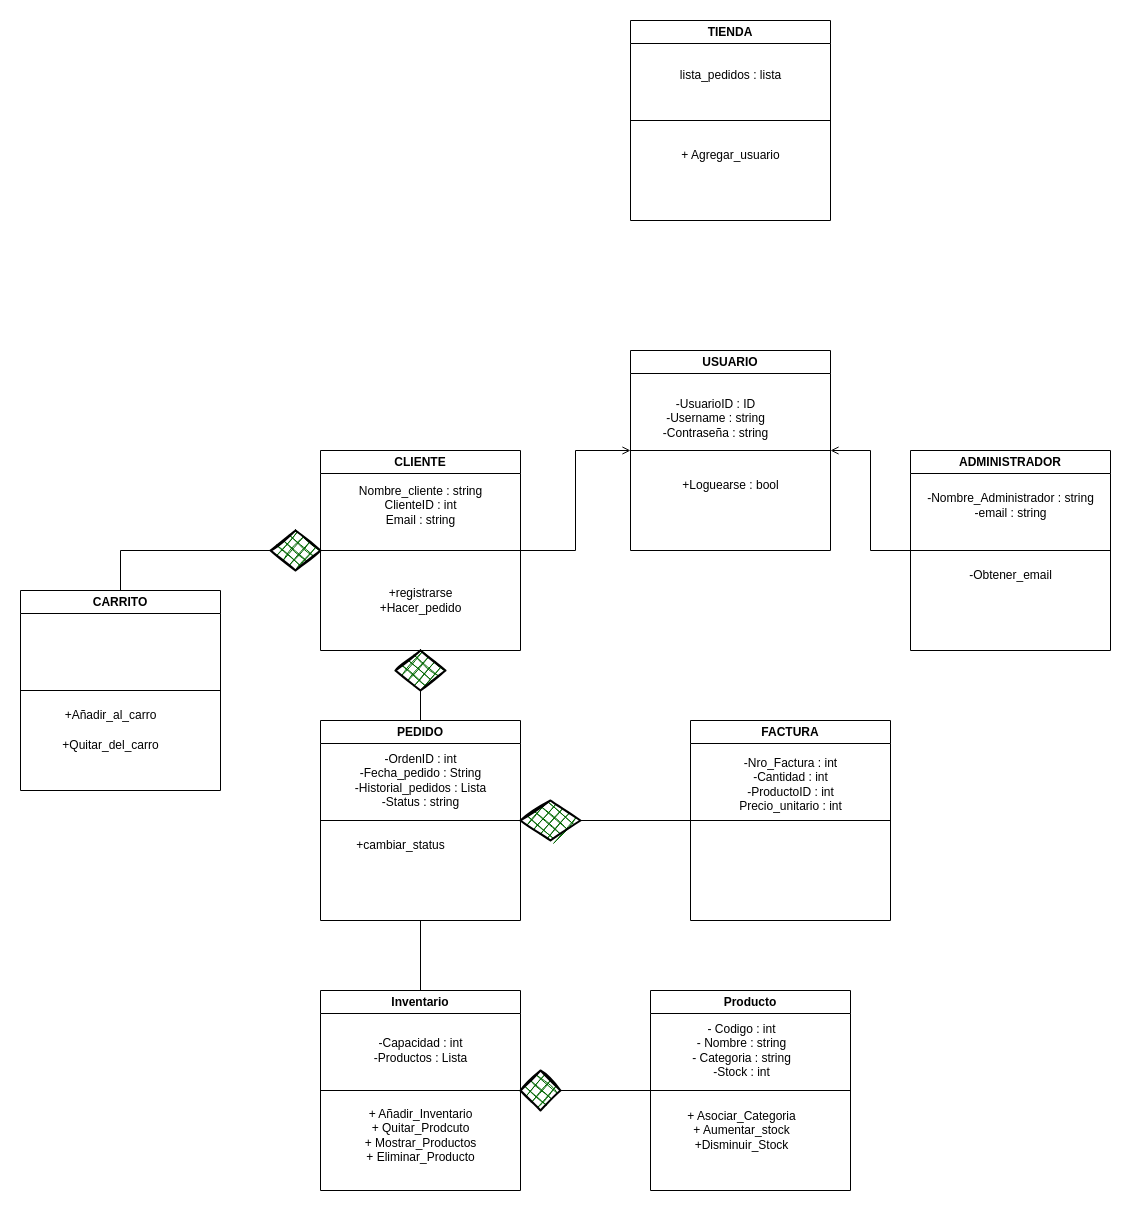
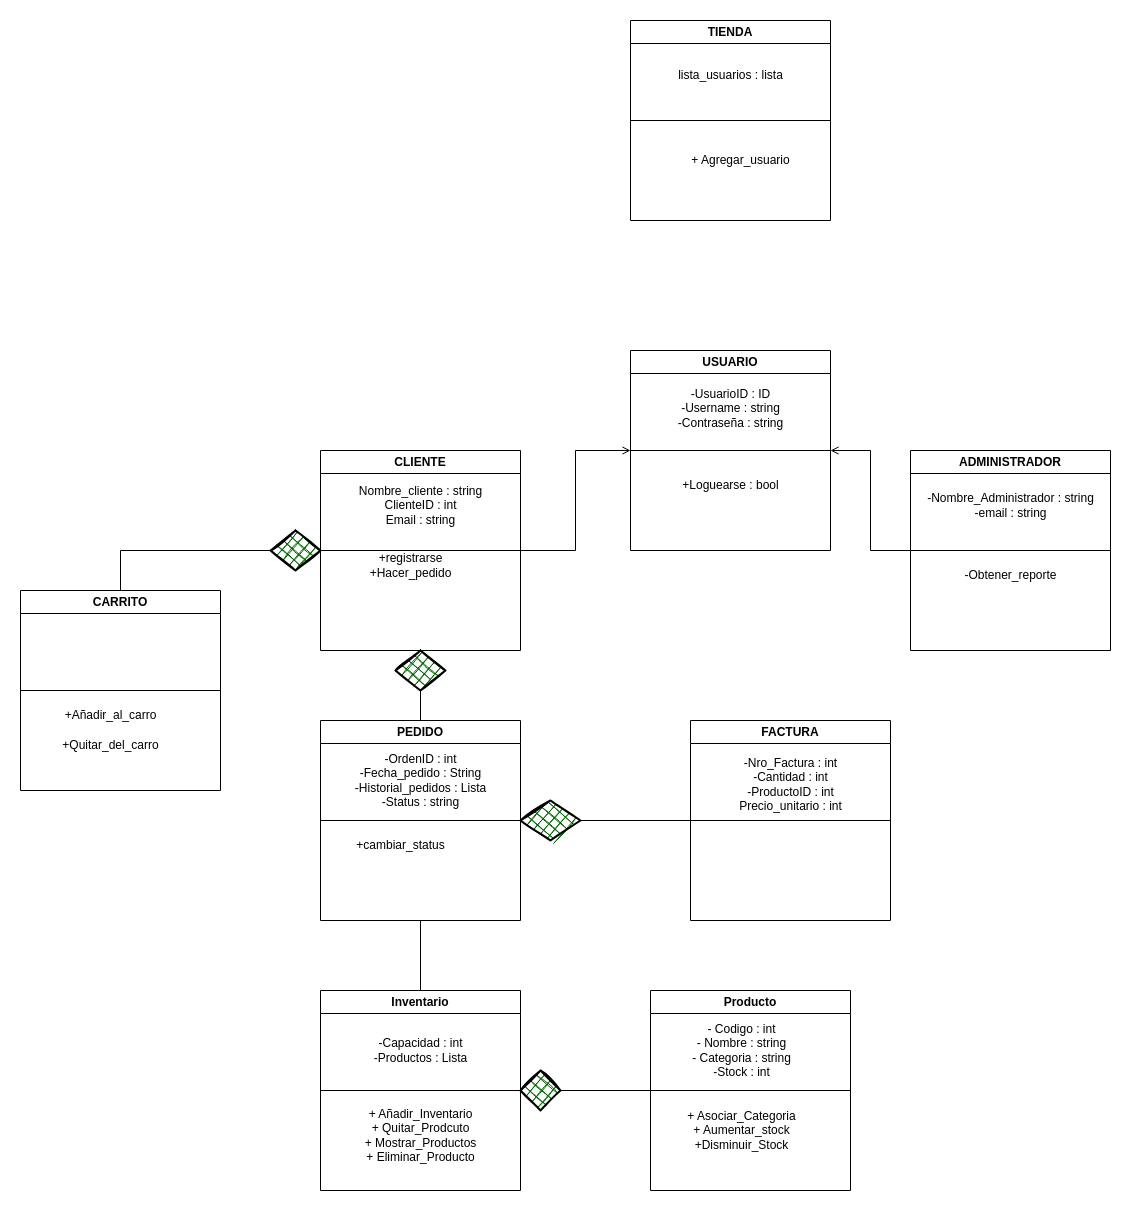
  <mxCell id="0" />
  <mxCell id="1" parent="0" />
  <mxCell id="2" value="Inventario" style="swimlane;whiteSpace=wrap;html=1;" parent="1" vertex="1"><mxGeometry x="320" y="990" width="200" height="200" as="geometry" /></mxCell>
  <mxCell id="3" value="+ Añadir_Inventario&lt;div&gt;+ Quitar_Prodcuto&lt;/div&gt;&lt;div&gt;+ Mostrar_Productos&lt;/div&gt;&lt;div&gt;+ Eliminar_Producto&lt;/div&gt;" style="text;html=1;align=center;verticalAlign=middle;resizable=0;points=[];autosize=1;strokeColor=none;fillColor=none;" parent="2" vertex="1"><mxGeometry x="30" y="110" width="140" height="70" as="geometry" /></mxCell>
  <mxCell id="4" value="-Capacidad : int&lt;div&gt;-Productos : Lista&lt;/div&gt;" style="text;html=1;align=center;verticalAlign=middle;resizable=0;points=[];autosize=1;strokeColor=none;fillColor=none;" parent="2" vertex="1"><mxGeometry x="40" y="40" width="120" height="40" as="geometry" /></mxCell>
  <mxCell id="5" value="" style="endArrow=none;html=1;rounded=0;exitX=0;exitY=0.5;exitDx=0;exitDy=0;" parent="1" source="2" edge="1"><mxGeometry width="50" height="50" relative="1" as="geometry"><mxPoint x="660" y="1260" as="sourcePoint" /><mxPoint x="520" y="1090" as="targetPoint" /></mxGeometry></mxCell>
  <mxCell id="6" value="Producto" style="swimlane;whiteSpace=wrap;html=1;" parent="1" vertex="1"><mxGeometry x="650" y="990" width="200" height="200" as="geometry" /></mxCell>
  <mxCell id="7" value="- Codigo : int&lt;div&gt;- Nombre : string&lt;/div&gt;&lt;div&gt;- Categoria : string&lt;/div&gt;&lt;div&gt;-Stock : int&lt;/div&gt;" style="text;html=1;align=center;verticalAlign=middle;resizable=0;points=[];autosize=1;strokeColor=none;fillColor=none;" parent="6" vertex="1"><mxGeometry x="31" y="25" width="120" height="70" as="geometry" /></mxCell>
  <mxCell id="8" value="+ Asociar_Categoria&lt;div&gt;+ Aumentar_stock&lt;/div&gt;&lt;div&gt;+Disminuir_Stock&lt;/div&gt;" style="text;html=1;align=center;verticalAlign=middle;resizable=0;points=[];autosize=1;strokeColor=none;fillColor=none;" parent="6" vertex="1"><mxGeometry x="26" y="110" width="130" height="60" as="geometry" /></mxCell>
  <mxCell id="9" value="" style="endArrow=none;html=1;rounded=0;entryX=1;entryY=0.5;entryDx=0;entryDy=0;exitX=0;exitY=0.5;exitDx=0;exitDy=0;" parent="1" source="6" target="6" edge="1"><mxGeometry width="50" height="50" relative="1" as="geometry"><mxPoint x="580" y="1240" as="sourcePoint" /><mxPoint x="710" y="1210" as="targetPoint" /></mxGeometry></mxCell>
  <mxCell id="10" value="" style="rhombus;whiteSpace=wrap;html=1;strokeWidth=2;fillWeight=-1;hachureGap=8;fillStyle=cross-hatch;fillColor=#006600;sketch=1;" parent="1" vertex="1"><mxGeometry x="520" y="1070" width="40" height="40" as="geometry" /></mxCell>
  <mxCell id="11" value="" style="endArrow=none;html=1;rounded=0;exitX=1;exitY=0.5;exitDx=0;exitDy=0;entryX=0;entryY=0.5;entryDx=0;entryDy=0;" parent="1" source="10" target="6" edge="1"><mxGeometry width="50" height="50" relative="1" as="geometry"><mxPoint x="660" y="1280" as="sourcePoint" /><mxPoint x="710" y="1230" as="targetPoint" /></mxGeometry></mxCell>
  <mxCell id="12" style="edgeStyle=orthogonalEdgeStyle;rounded=0;orthogonalLoop=1;jettySize=auto;html=1;entryX=0;entryY=0.5;entryDx=0;entryDy=0;endArrow=open;" parent="1" source="13" target="17" edge="1"><mxGeometry relative="1" as="geometry" /></mxCell>
  <mxCell id="13" value="CLIENTE" style="swimlane;whiteSpace=wrap;html=1;" parent="1" vertex="1"><mxGeometry x="320" y="450" width="200" height="200" as="geometry" /></mxCell>
  <mxCell id="14" value="&lt;div&gt;Nombre_cliente : string&lt;/div&gt;&lt;div&gt;ClienteID : int&lt;/div&gt;Email : string" style="text;html=1;align=center;verticalAlign=middle;resizable=0;points=[];autosize=1;strokeColor=none;fillColor=none;" parent="13" vertex="1"><mxGeometry x="25" y="25" width="150" height="60" as="geometry" /></mxCell>
- <mxCell id="15" value="+registrarse&lt;div&gt;+Hacer_pedido&lt;/div&gt;" style="text;html=1;align=center;verticalAlign=middle;resizable=0;points=[];autosize=1;strokeColor=none;fillColor=none;" parent="13" vertex="1"><mxGeometry x="45" y="130" width="110" height="40" as="geometry" /></mxCell>
+ <mxCell id="15" value="+registrarse&lt;div&gt;+Hacer_pedido&lt;/div&gt;" style="text;html=1;align=center;verticalAlign=middle;resizable=0;points=[];autosize=1;strokeColor=none;fillColor=none;" parent="13" vertex="1"><mxGeometry x="35" y="95" width="110" height="40" as="geometry" /></mxCell>
  <mxCell id="16" value="" style="endArrow=none;html=1;rounded=0;entryX=1;entryY=0.5;entryDx=0;entryDy=0;exitX=0;exitY=0.5;exitDx=0;exitDy=0;" parent="1" source="13" target="13" edge="1"><mxGeometry width="50" height="50" relative="1" as="geometry"><mxPoint x="400" y="730" as="sourcePoint" /><mxPoint x="600" y="560" as="targetPoint" /></mxGeometry></mxCell>
  <mxCell id="17" value="USUARIO" style="swimlane;whiteSpace=wrap;html=1;" parent="1" vertex="1"><mxGeometry x="630" y="350" width="200" height="200" as="geometry" /></mxCell>
- <mxCell id="18" value="-UsuarioID : ID&lt;div&gt;-Username : string&lt;br&gt;&lt;div&gt;-Contraseña : string&lt;/div&gt;&lt;div&gt;&lt;br&gt;&lt;/div&gt;&lt;/div&gt;" style="text;html=1;align=center;verticalAlign=middle;resizable=0;points=[];autosize=1;strokeColor=none;fillColor=none;" parent="17" vertex="1"><mxGeometry x="20" y="40" width="130" height="70" as="geometry" /></mxCell>
+ <mxCell id="18" value="-UsuarioID : ID&lt;div&gt;-Username : string&lt;br&gt;&lt;div&gt;-Contraseña : string&lt;/div&gt;&lt;div&gt;&lt;br&gt;&lt;/div&gt;&lt;/div&gt;" style="text;html=1;align=center;verticalAlign=middle;resizable=0;points=[];autosize=1;strokeColor=none;fillColor=none;" parent="17" vertex="1"><mxGeometry x="35" y="30" width="130" height="70" as="geometry" /></mxCell>
  <mxCell id="19" value="+Loguearse : bool" style="text;html=1;align=center;verticalAlign=middle;resizable=0;points=[];autosize=1;strokeColor=none;fillColor=none;" parent="17" vertex="1"><mxGeometry x="40" y="120" width="120" height="30" as="geometry" /></mxCell>
  <mxCell id="20" value="" style="endArrow=none;html=1;rounded=0;entryX=1;entryY=0.5;entryDx=0;entryDy=0;exitX=0;exitY=0.5;exitDx=0;exitDy=0;" parent="1" source="17" target="17" edge="1"><mxGeometry width="50" height="50" relative="1" as="geometry"><mxPoint x="550" y="610" as="sourcePoint" /><mxPoint x="600" y="560" as="targetPoint" /></mxGeometry></mxCell>
  <mxCell id="21" value="PEDIDO" style="swimlane;whiteSpace=wrap;html=1;" parent="1" vertex="1"><mxGeometry x="320" y="720" width="200" height="200" as="geometry" /></mxCell>
  <mxCell id="22" value="-OrdenID : int&lt;div&gt;-Fecha_pedido : String&lt;/div&gt;&lt;div&gt;-Historial_pedidos : Lista&lt;/div&gt;&lt;div&gt;-Status : string&lt;/div&gt;" style="text;html=1;align=center;verticalAlign=middle;resizable=0;points=[];autosize=1;strokeColor=none;fillColor=none;" parent="21" vertex="1"><mxGeometry x="25" y="25" width="150" height="70" as="geometry" /></mxCell>
  <mxCell id="23" value="+cambiar_status" style="text;html=1;align=center;verticalAlign=middle;resizable=0;points=[];autosize=1;strokeColor=none;fillColor=none;" parent="21" vertex="1"><mxGeometry x="25" y="110" width="110" height="30" as="geometry" /></mxCell>
  <mxCell id="24" value="" style="endArrow=none;html=1;rounded=0;exitX=0;exitY=0.5;exitDx=0;exitDy=0;entryX=1;entryY=0.5;entryDx=0;entryDy=0;" parent="1" source="21" target="21" edge="1"><mxGeometry width="50" height="50" relative="1" as="geometry"><mxPoint x="550" y="610" as="sourcePoint" /><mxPoint x="600" y="560" as="targetPoint" /></mxGeometry></mxCell>
  <mxCell id="25" value="FACTURA" style="swimlane;whiteSpace=wrap;html=1;startSize=23;" parent="1" vertex="1"><mxGeometry x="690" y="720" width="200" height="200" as="geometry" /></mxCell>
  <mxCell id="26" value="-Nro_Factura : int&lt;div&gt;-Cantidad : int&lt;/div&gt;&lt;div&gt;-ProductoID : int&lt;/div&gt;&lt;div&gt;Precio_unitario : int&lt;/div&gt;" style="text;html=1;align=center;verticalAlign=middle;resizable=0;points=[];autosize=1;strokeColor=none;fillColor=none;" vertex="1" parent="25"><mxGeometry x="35" y="29" width="130" height="70" as="geometry" /></mxCell>
  <mxCell id="27" value="" style="endArrow=none;html=1;rounded=0;entryX=1;entryY=0.5;entryDx=0;entryDy=0;exitX=0;exitY=0.5;exitDx=0;exitDy=0;" parent="1" source="25" target="25" edge="1"><mxGeometry width="50" height="50" relative="1" as="geometry"><mxPoint x="470" y="560" as="sourcePoint" /><mxPoint x="520" y="510" as="targetPoint" /></mxGeometry></mxCell>
  <mxCell id="28" style="edgeStyle=orthogonalEdgeStyle;rounded=0;orthogonalLoop=1;jettySize=auto;html=1;exitX=0;exitY=0.5;exitDx=0;exitDy=0;entryX=1;entryY=0.5;entryDx=0;entryDy=0;endArrow=open;" parent="1" source="29" target="17" edge="1"><mxGeometry relative="1" as="geometry" /></mxCell>
  <mxCell id="29" value="ADMINISTRADOR" style="swimlane;whiteSpace=wrap;html=1;" parent="1" vertex="1"><mxGeometry x="910" y="450" width="200" height="200" as="geometry" /></mxCell>
  <mxCell id="30" value="-Nombre_Administrador : string&lt;div&gt;-email : string&lt;/div&gt;" style="text;html=1;align=center;verticalAlign=middle;resizable=0;points=[];autosize=1;strokeColor=none;fillColor=none;" parent="29" vertex="1"><mxGeometry x="5" y="35" width="190" height="40" as="geometry" /></mxCell>
- <mxCell id="31" value="-Obtener_email" style="text;html=1;align=center;verticalAlign=middle;resizable=0;points=[];autosize=1;strokeColor=none;fillColor=none;" parent="29" vertex="1"><mxGeometry x="40" y="110" width="120" height="30" as="geometry" /></mxCell>
+ <mxCell id="31" value="-Obtener_reporte" style="text;html=1;align=center;verticalAlign=middle;resizable=0;points=[];autosize=1;strokeColor=none;fillColor=none;" parent="29" vertex="1"><mxGeometry x="40" y="110" width="120" height="30" as="geometry" /></mxCell>
  <mxCell id="32" value="" style="endArrow=none;html=1;rounded=0;entryX=1;entryY=0.5;entryDx=0;entryDy=0;exitX=0;exitY=0.5;exitDx=0;exitDy=0;" parent="1" source="29" target="29" edge="1"><mxGeometry width="50" height="50" relative="1" as="geometry"><mxPoint x="470" y="560" as="sourcePoint" /><mxPoint x="520" y="510" as="targetPoint" /></mxGeometry></mxCell>
  <mxCell id="33" value="" style="rhombus;whiteSpace=wrap;html=1;strokeWidth=2;fillWeight=-1;hachureGap=8;fillStyle=cross-hatch;fillColor=#006600;sketch=1;" parent="1" vertex="1"><mxGeometry x="395" y="650" width="50" height="40" as="geometry" /></mxCell>
  <mxCell id="34" value="" style="endArrow=none;html=1;rounded=0;exitX=0.5;exitY=1;exitDx=0;exitDy=0;entryX=0.5;entryY=0;entryDx=0;entryDy=0;" parent="1" source="33" target="21" edge="1"><mxGeometry width="50" height="50" relative="1" as="geometry"><mxPoint x="470" y="660" as="sourcePoint" /><mxPoint x="520" y="610" as="targetPoint" /></mxGeometry></mxCell>
  <mxCell id="35" value="" style="rhombus;whiteSpace=wrap;html=1;strokeWidth=2;fillWeight=-1;hachureGap=8;fillStyle=cross-hatch;fillColor=#006600;sketch=1;" parent="1" vertex="1"><mxGeometry x="520" y="800" width="60" height="40" as="geometry" /></mxCell>
  <mxCell id="36" value="" style="endArrow=none;html=1;rounded=0;entryX=0;entryY=0.5;entryDx=0;entryDy=0;exitX=1;exitY=0.5;exitDx=0;exitDy=0;" parent="1" source="35" target="25" edge="1"><mxGeometry width="50" height="50" relative="1" as="geometry"><mxPoint x="470" y="660" as="sourcePoint" /><mxPoint x="520" y="610" as="targetPoint" /></mxGeometry></mxCell>
  <mxCell id="37" value="CARRITO" style="swimlane;whiteSpace=wrap;html=1;" parent="1" vertex="1"><mxGeometry x="20" y="590" width="200" height="200" as="geometry" /></mxCell>
  <mxCell id="38" value="+Añadir_al_carro" style="text;html=1;align=center;verticalAlign=middle;resizable=0;points=[];autosize=1;strokeColor=none;fillColor=none;" parent="37" vertex="1"><mxGeometry x="30" y="110" width="120" height="30" as="geometry" /></mxCell>
  <mxCell id="39" value="+Quitar_del_carro" style="text;html=1;align=center;verticalAlign=middle;resizable=0;points=[];autosize=1;strokeColor=none;fillColor=none;" parent="37" vertex="1"><mxGeometry x="30" y="140" width="120" height="30" as="geometry" /></mxCell>
  <mxCell id="40" value="" style="endArrow=none;html=1;rounded=0;exitX=0;exitY=0.5;exitDx=0;exitDy=0;entryX=1;entryY=0.5;entryDx=0;entryDy=0;" parent="1" source="37" target="37" edge="1"><mxGeometry width="50" height="50" relative="1" as="geometry"><mxPoint x="400" y="660" as="sourcePoint" /><mxPoint x="450" y="610" as="targetPoint" /></mxGeometry></mxCell>
  <mxCell id="41" value="" style="endArrow=none;html=1;rounded=0;exitX=0.5;exitY=0;exitDx=0;exitDy=0;entryX=0.5;entryY=1;entryDx=0;entryDy=0;" edge="1" parent="1" source="2" target="21"><mxGeometry width="50" height="50" relative="1" as="geometry"><mxPoint x="530" y="890" as="sourcePoint" /><mxPoint x="580" y="840" as="targetPoint" /></mxGeometry></mxCell>
  <mxCell id="42" value="" style="rhombus;whiteSpace=wrap;html=1;strokeWidth=2;fillWeight=-1;hachureGap=8;fillStyle=cross-hatch;fillColor=#006600;sketch=1;" vertex="1" parent="1"><mxGeometry x="270" y="530" width="50" height="40" as="geometry" /></mxCell>
  <mxCell id="43" value="" style="endArrow=none;html=1;rounded=0;exitX=0.5;exitY=0;exitDx=0;exitDy=0;entryX=0;entryY=0.5;entryDx=0;entryDy=0;" edge="1" parent="1" source="37" target="42"><mxGeometry width="50" height="50" relative="1" as="geometry"><mxPoint x="530" y="610" as="sourcePoint" /><mxPoint x="580" y="560" as="targetPoint" /><Array as="points"><mxPoint x="120" y="550" /></Array></mxGeometry></mxCell>
  <mxCell id="44" value="TIENDA" style="swimlane;whiteSpace=wrap;html=1;" vertex="1" parent="1"><mxGeometry x="630" y="20" width="200" height="200" as="geometry" /></mxCell>
- <mxCell id="45" value="lista_pedidos : lista" style="text;html=1;align=center;verticalAlign=middle;resizable=0;points=[];autosize=1;strokeColor=none;fillColor=none;" vertex="1" parent="44"><mxGeometry x="35" y="40" width="130" height="30" as="geometry" /></mxCell>
- <mxCell id="46" value="+ Agregar_usuario" style="text;html=1;align=center;verticalAlign=middle;resizable=0;points=[];autosize=1;strokeColor=none;fillColor=none;" vertex="1" parent="44"><mxGeometry x="40" y="120" width="120" height="30" as="geometry" /></mxCell>
+ <mxCell id="45" value="lista_usuarios : lista" style="text;html=1;align=center;verticalAlign=middle;resizable=0;points=[];autosize=1;strokeColor=none;fillColor=none;" vertex="1" parent="44"><mxGeometry x="35" y="40" width="130" height="30" as="geometry" /></mxCell>
+ <mxCell id="46" value="+ Agregar_usuario" style="text;html=1;align=center;verticalAlign=middle;resizable=0;points=[];autosize=1;strokeColor=none;fillColor=none;" vertex="1" parent="44"><mxGeometry x="50" y="125" width="120" height="30" as="geometry" /></mxCell>
  <mxCell id="47" value="" style="endArrow=none;html=1;rounded=0;entryX=1;entryY=0.5;entryDx=0;entryDy=0;exitX=0;exitY=0.5;exitDx=0;exitDy=0;" edge="1" parent="1" source="44" target="44"><mxGeometry width="50" height="50" relative="1" as="geometry"><mxPoint x="400" y="270" as="sourcePoint" /><mxPoint x="450" y="220" as="targetPoint" /></mxGeometry></mxCell>
